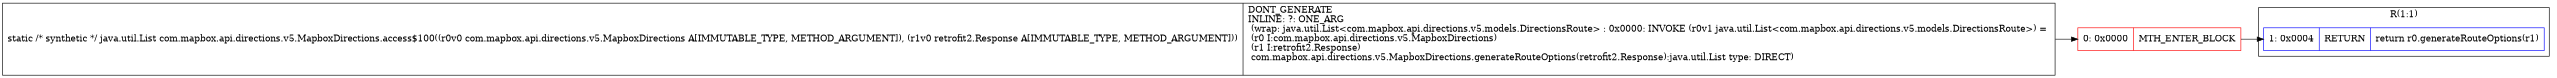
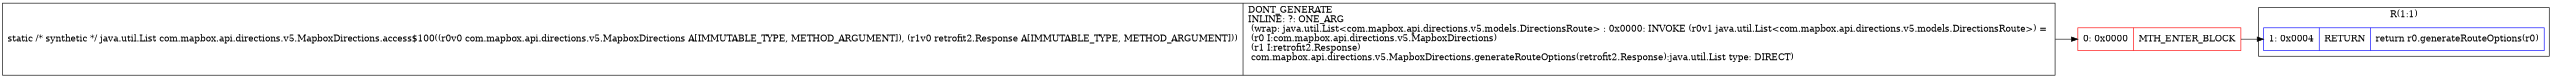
  digraph {
    rankdir=LR
    node [shape=record]
-   n1 [color=blue label="{1\:\ 0x0004|RETURN\l|return r0.generateRouteOptions(r1)\l}"]
+   n1 [color=blue label="{1\:\ 0x0004|RETURN\l|return r0.generateRouteOptions(r0)\l}"]
    n2 [color=red label="{0\:\ 0x0000|MTH_ENTER_BLOCK\l}"]
    n3 [label="{static \/* synthetic *\/ java.util.List com.mapbox.api.directions.v5.MapboxDirections.access$100((r0v0 com.mapbox.api.directions.v5.MapboxDirections A[IMMUTABLE_TYPE, METHOD_ARGUMENT]), (r1v0 retrofit2.Response A[IMMUTABLE_TYPE, METHOD_ARGUMENT]))  | DONT_GENERATE\lINLINE: ?: ONE_ARG  \l  (wrap: java.util.List\<com.mapbox.api.directions.v5.models.DirectionsRoute\> : 0x0000: INVOKE  (r0v1 java.util.List\<com.mapbox.api.directions.v5.models.DirectionsRoute\>) = \l  (r0 I:com.mapbox.api.directions.v5.MapboxDirections)\l  (r1 I:retrofit2.Response)\l com.mapbox.api.directions.v5.MapboxDirections.generateRouteOptions(retrofit2.Response):java.util.List type: DIRECT)\l\l}"]
    subgraph cluster_1 {
      label="R(1:1)"
      n1
    }
    n2 -> n1
    n3 -> n2
  }
